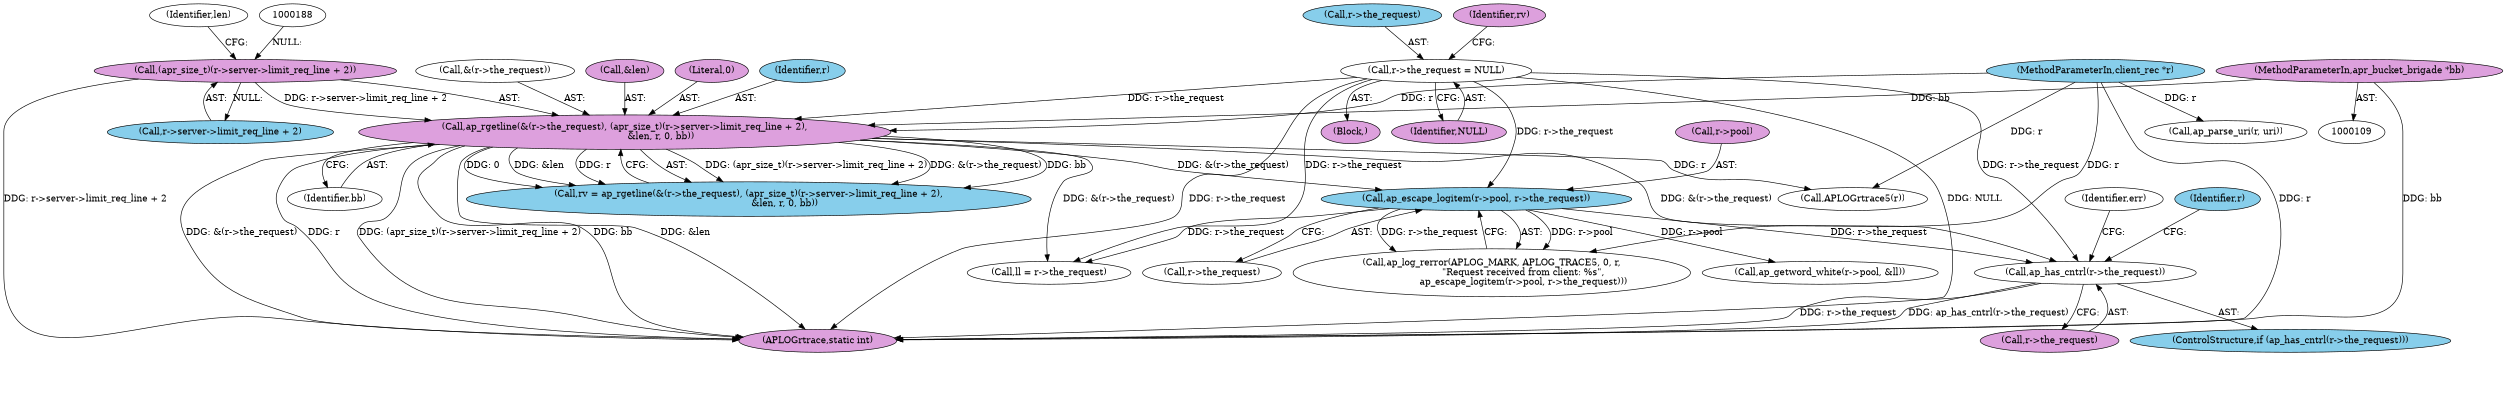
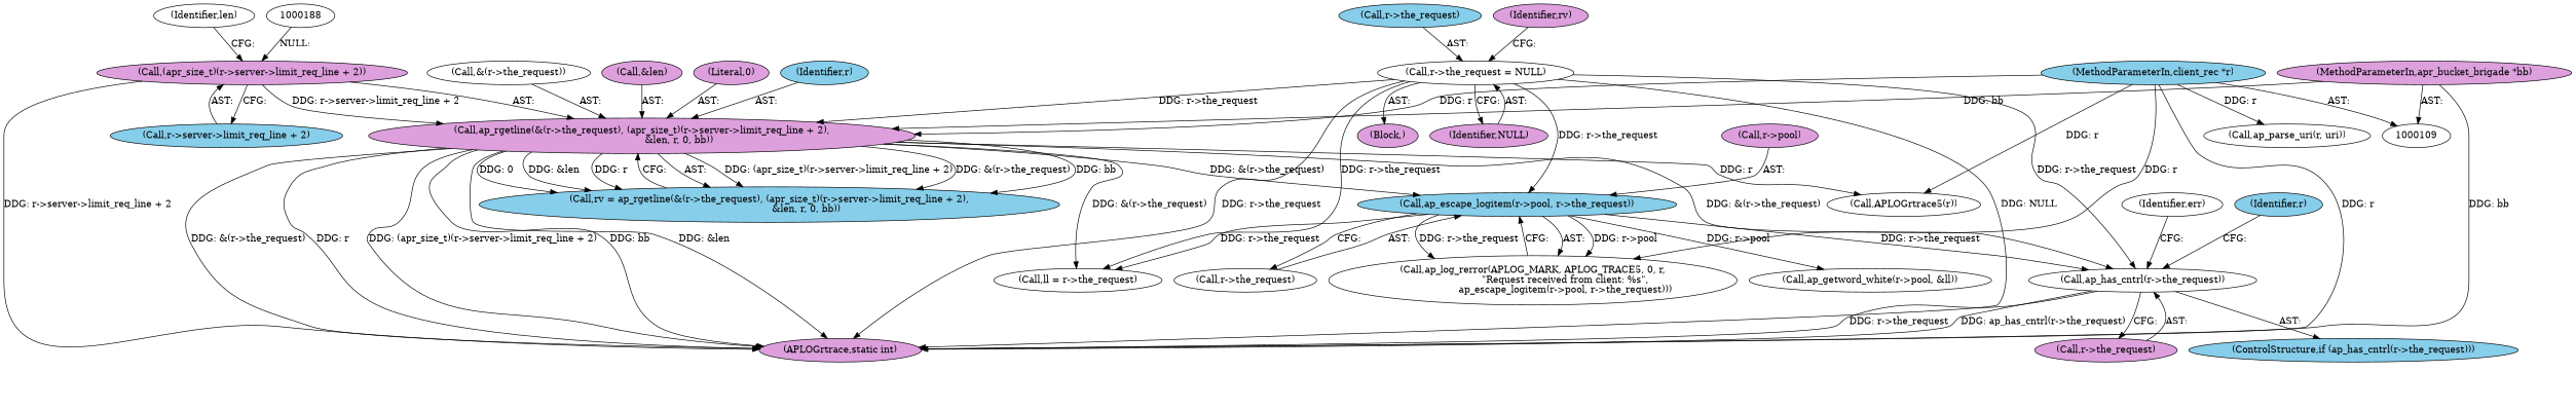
  digraph {
    node [fillcolor=white style=filled]
    n1 [label="(Call,ap_has_cntrl(r->the_request))"]
    n2 [fillcolor=plum label="(Call,r->the_request)"]
    n3 [fillcolor=skyblue label="(ControlStructure,if (ap_has_cntrl(r->the_request)))"]
    n4 [fillcolor=plum label="(APLOGrtrace,static int)"]
    n5 [fillcolor=plum label="(Call,ap_rgetline(&(r->the_request), (apr_size_t)(r->server->limit_req_line + 2),\n                         &len, r, 0, bb))"]
    n6 [fillcolor=skyblue label="(Call,ap_escape_logitem(r->pool, r->the_request))"]
    n7 [label="(Call,ll = r->the_request)"]
    n8 [label="(Call,APLOGrtrace5(r))"]
-   n9 [label="(Identifier,bb)"]
    n10 [fillcolor=skyblue label="(Call,rv = ap_rgetline(&(r->the_request), (apr_size_t)(r->server->limit_req_line + 2),\n                         &len, r, 0, bb))"]
    n11 [label="(Call,ap_log_rerror(APLOG_MARK, APLOG_TRACE5, 0, r,\n                      \"Request received from client: %s\",\n                      ap_escape_logitem(r->pool, r->the_request)))"]
    n12 [label="(Call,r->the_request)"]
    n13 [label="(Call,ap_getword_white(r->pool, &ll))"]
    n14 [label="(Call,r->the_request = NULL)"]
    n15 [fillcolor=plum label="(Block,)"]
    n16 [fillcolor=plum label="(Identifier,NULL)"]
    n17 [fillcolor=plum label="(Call,(apr_size_t)(r->server->limit_req_line + 2))"]
    n18 [fillcolor=skyblue label="(Call,r->server->limit_req_line + 2)"]
    n19 [fillcolor=skyblue label="(MethodParameterIn,client_rec *r)"]
    n20 [label="(Call,ap_parse_uri(r, uri))"]
    1000109
    n22 [fillcolor=plum label="(MethodParameterIn,apr_bucket_brigade *bb)"]
    n23 [fillcolor=plum label="(Call,r->pool)"]
    n24 [fillcolor=skyblue label="(Identifier,r)"]
    n25 [fillcolor=skyblue label="(Identifier,r)"]
    n26 [label="(Call,&(r->the_request))"]
    n27 [label="(Identifier,len)"]
    n28 [fillcolor=skyblue label="(Call,r->the_request)"]
    n29 [fillcolor=plum label="(Call,&len)"]
    n30 [label="(Identifier,err)"]
    n31 [fillcolor=plum label="(Identifier,rv)"]
    n32 [fillcolor=plum label="(Literal,0)"]
    1000188
    n1 -> n2 [label="CFG: "]
    n1 -> n3 [label="AST: "]
    n1 -> n4 [label="DDG: r->the_request"]
    n1 -> n4 [label="DDG: ap_has_cntrl(r->the_request)"]
    n2 -> n1 [label="AST: "]
    n5 -> n1 [label="DDG: &(r->the_request)"]
    n5 -> n4 [label="DDG: (apr_size_t)(r->server->limit_req_line + 2)"]
    n5 -> n4 [label="DDG: bb"]
    n5 -> n4 [label="DDG: &len"]
    n5 -> n4 [label="DDG: &(r->the_request)"]
    n5 -> n4 [label="DDG: r"]
    n5 -> n6 [label="DDG: &(r->the_request)"]
    n5 -> n7 [label="DDG: &(r->the_request)"]
    n5 -> n8 [label="DDG: r"]
-   n5 -> n9 [label="CFG: "]
    n5 -> n10 [label="AST: "]
    n5 -> n10 [label="DDG: (apr_size_t)(r->server->limit_req_line + 2)"]
    n5 -> n10 [label="DDG: &(r->the_request)"]
    n5 -> n10 [label="DDG: bb"]
    n5 -> n10 [label="DDG: 0"]
    n5 -> n10 [label="DDG: &len"]
    n5 -> n10 [label="DDG: r"]
    n6 -> n1 [label="DDG: r->the_request"]
    n6 -> n7 [label="DDG: r->the_request"]
    n6 -> n11 [label="AST: "]
    n6 -> n11 [label="DDG: r->pool"]
    n6 -> n11 [label="DDG: r->the_request"]
    n6 -> n12 [label="CFG: "]
    n6 -> n13 [label="DDG: r->pool"]
-   n9 -> n5 [label="AST: "]
    n10 -> n5 [label="CFG: "]
    n11 -> n6 [label="CFG: "]
    n12 -> n6 [label="AST: "]
    n14 -> n1 [label="DDG: r->the_request"]
    n14 -> n4 [label="DDG: NULL"]
    n14 -> n4 [label="DDG: r->the_request"]
    n14 -> n5 [label="DDG: r->the_request"]
    n14 -> n6 [label="DDG: r->the_request"]
    n14 -> n7 [label="DDG: r->the_request"]
    n14 -> n15 [label="AST: "]
    n14 -> n16 [label="CFG: "]
    n16 -> n14 [label="AST: "]
    n17 -> n4 [label="DDG: r->server->limit_req_line + 2"]
    n17 -> n5 [label="AST: "]
    n17 -> n5 [label="DDG: r->server->limit_req_line + 2"]
-   n17 -> n18 [label="NULL: "]
+   n17 -> n18 [label="CFG: "]
    n18 -> n17 [label="AST: "]
    n19 -> n4 [label="DDG: r"]
    n19 -> n5 [label="DDG: r"]
    n19 -> n8 [label="DDG: r"]
    n19 -> n11 [label="DDG: r"]
    n19 -> n20 [label="DDG: r"]
+   n19 -> 1000109 [label="AST: "]
    n22 -> n4 [label="DDG: bb"]
    n22 -> n5 [label="DDG: bb"]
    n22 -> 1000109 [label="AST: "]
    n23 -> n6 [label="AST: "]
    n24 -> n5 [label="AST: "]
    n25 -> n1 [label="CFG: "]
    n26 -> n5 [label="AST: "]
    n27 -> n17 [label="CFG: "]
    n28 -> n14 [label="AST: "]
    n29 -> n5 [label="AST: "]
    n30 -> n1 [label="CFG: "]
    n31 -> n14 [label="CFG: "]
    n32 -> n5 [label="AST: "]
    1000188 -> n17 [label="NULL: "]
  }
